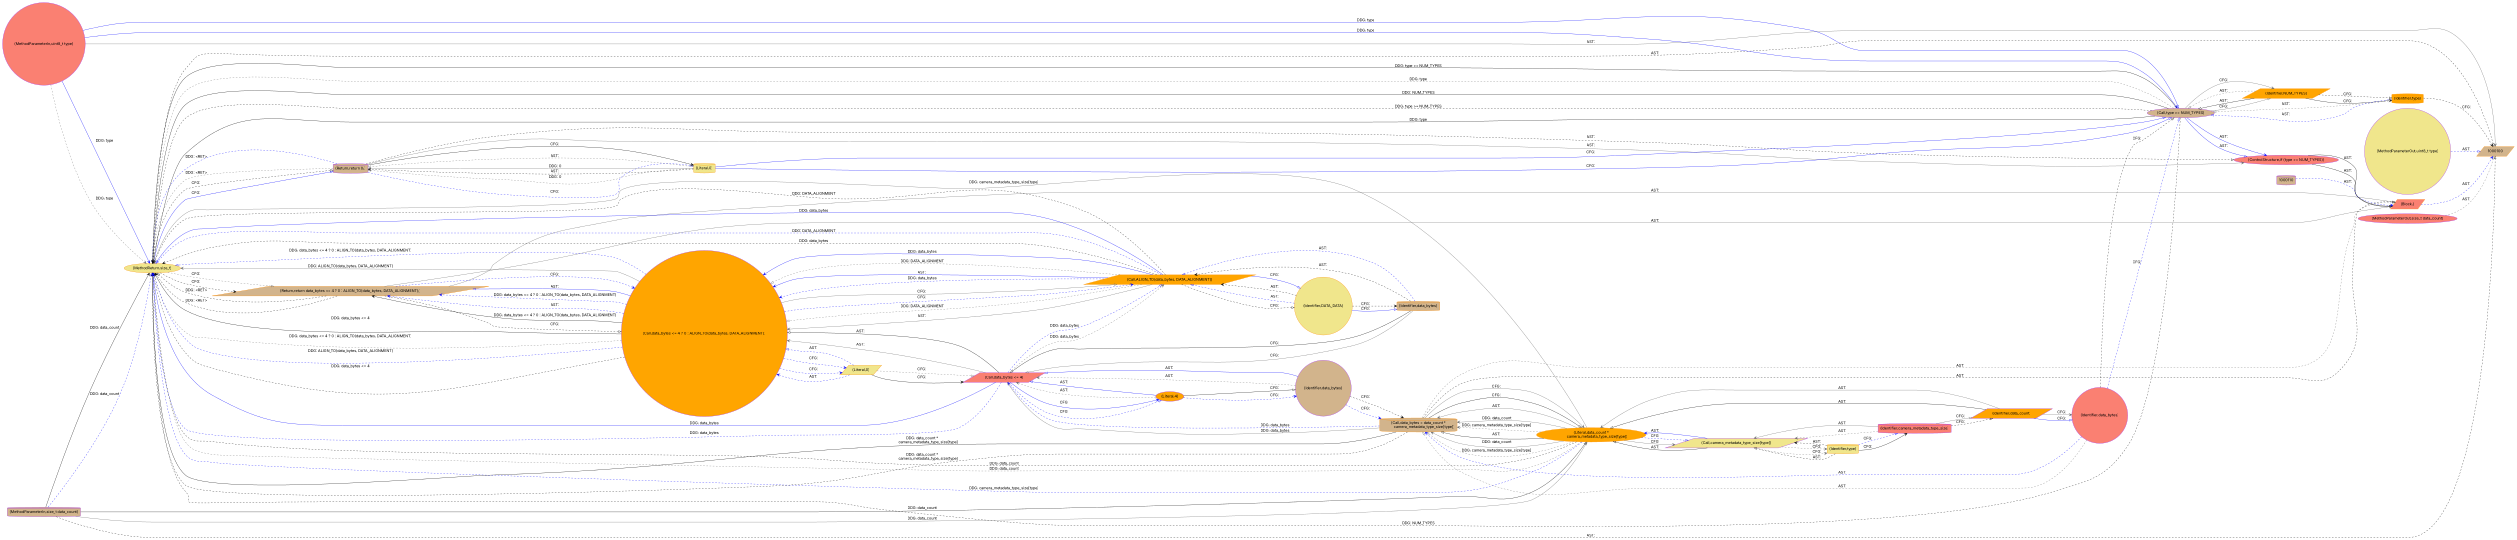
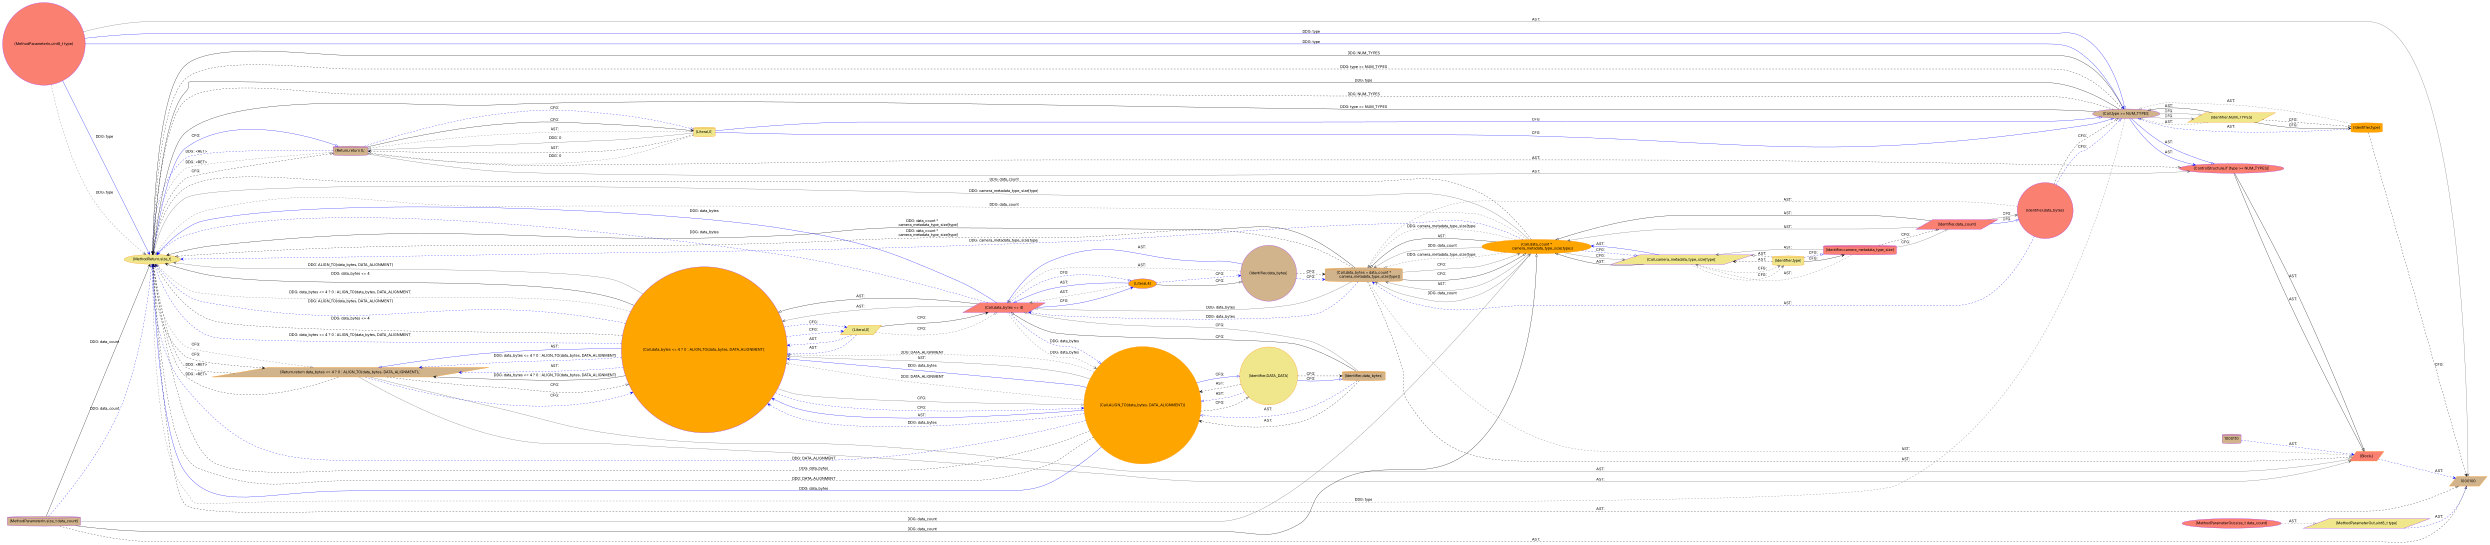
  digraph {
    fontname=Inter
    rankdir=LR
    node [color=purple fillcolor=tan fontname=Inter shape=cylinder style=filled]
    edge [arrowhead=onormal color=blue fontname=Inter style=dashed]
    n1 [color=darkorange fillcolor=khaki label="(MethodReturn,size_t)" shape=ellipse]
    n2 [label="(Return,return 0;)"]
    n3 [color=darkorange label="(Return,return data_bytes <= 4 ? 0 : ALIGN_TO(data_bytes, DATA_ALIGNMENT);)" shape=parallelogram]
    1000100 [color=darkorange shape=parallelogram]
    n5 [color=darkorange fillcolor=khaki label="(Literal,0)"]
    n6 [fillcolor=salmon label="(ControlStructure,if (type >= NUM_TYPES))" shape=ellipse]
    n7 [color=darkorange fillcolor=salmon label="(Block,)" shape=parallelogram]
    n8 [fillcolor=orange label="(Call,data_bytes <= 4 ? 0 : ALIGN_TO(data_bytes, DATA_ALIGNMENT))" shape=circle]
    n9 [fillcolor=salmon label="(MethodParameterIn,uint8_t type)" shape=circle]
    n10 [label="(Call,type >= NUM_TYPES)" shape=ellipse]
-   n11 [color=darkorange fillcolor=orange label="(Identifier,NUM_TYPES)" shape=parallelogram]
-   n12 [fillcolor=khaki label="(MethodParameterOut,uint8_t type)" shape=circle]
+   n11 [color=darkorange fillcolor=khaki label="(Identifier,NUM_TYPES)" shape=parallelogram]
+   n12 [fillcolor=khaki label="(MethodParameterOut,uint8_t type)" shape=parallelogram]
    n13 [label="(MethodParameterIn,size_t data_count)"]
-   n14 [color=darkorange fillcolor=orange label="(Literal,data_count *\n            camera_metadata_type_size[type])" shape=ellipse]
+   n14 [color=darkorange fillcolor=orange label="(Call,data_count *\n            camera_metadata_type_size[type])" shape=ellipse]
    n15 [color=darkorange label="(Call,data_bytes = data_count *\n            camera_metadata_type_size[type])"]
    n16 [fillcolor=khaki label="(Call,camera_metadata_type_size[type])" shape=parallelogram]
    n17 [fillcolor=salmon label="(MethodParameterOut,size_t data_count)" shape=ellipse]
    n18 [color=darkorange fillcolor=orange label="(Identifier,type)"]
    n19 [fillcolor=salmon label="(Call,data_bytes <= 4)" shape=parallelogram]
-   n20 [color=darkorange fillcolor=orange label="(Call,ALIGN_TO(data_bytes, DATA_ALIGNMENT))" shape=parallelogram]
+   n20 [color=darkorange fillcolor=orange label="(Call,ALIGN_TO(data_bytes, DATA_ALIGNMENT))" shape=circle]
    n21 [fillcolor=orange label="(Literal,4)" shape=ellipse]
    n22 [fillcolor=salmon label="(Identifier,data_bytes)" shape=circle]
    n23 [color=darkorange fillcolor=khaki label="(Identifier,type)"]
-   n24 [fillcolor=orange label="(Identifier,data_count)" shape=parallelogram]
+   n24 [fillcolor=salmon label="(Identifier,data_count)" shape=parallelogram]
    n25 [fillcolor=salmon label="(Identifier,camera_metadata_type_size)"]
    n26 [color=darkorange fillcolor=khaki label="(Literal,0)" shape=parallelogram]
    n27 [color=darkorange fillcolor=khaki label="(Identifier,DATA_DATA)" shape=circle]
    n28 [label="(Identifier,data_bytes)" shape=circle]
    n29 [color=darkorange label="(Identifier,data_bytes)"]
    1000110
    n1 -> n2 [color=black label="CFG: "]
    n1 -> n2 [label="CFG: " style=solid]
    n1 -> n3 [color=gray40 label="CFG: "]
    n1 -> n3 [arrowhead=vee color=black label="CFG: "]
    n1 -> 1000100 [color=black label="AST: "]
    n2 -> n1 [label="DDG: <RET>"]
    n2 -> n1 [color=gray40 label="DDG: <RET>"]
    n2 -> n5 [label="CFG: "]
    n2 -> n5 [arrowhead=vee color=black label="CFG: " style=solid]
    n2 -> n6 [arrowhead=vee color=gray40 label="AST: " style=solid]
    n2 -> n6 [color=black label="AST: "]
    n3 -> n1 [color=black label="DDG: <RET>"]
    n3 -> n1 [arrowhead=vee color=black label="DDG: <RET>"]
    n3 -> n7 [color=gray40 label="AST: " style=solid]
    n3 -> n7 [arrowhead=vee color=gray40 label="AST: " style=solid]
    n3 -> n8 [color=black label="CFG: "]
    n3 -> n8 [arrowhead=vee label="CFG: "]
    n5 -> n2 [color=gray40 label="AST: "]
    n5 -> n2 [color=gray40 label="DDG: 0" style=solid]
    n5 -> n2 [arrowhead=vee color=black label="AST: "]
    n5 -> n2 [color=gray40 label="DDG: 0"]
    n5 -> n10 [label="CFG: " style=solid]
    n5 -> n10 [label="CFG: " style=solid]
    n6 -> n7 [color=black label="AST: " style=solid]
    n6 -> n7 [color=black label="AST: " style=solid]
    n7 -> 1000100 [arrowhead=vee label="AST: "]
    n8 -> n1 [color=gray40 label="DDG: data_bytes <= 4 ? 0 : ALIGN_TO(data_bytes, DATA_ALIGNMENT)"]
    n8 -> n1 [label="DDG: ALIGN_TO(data_bytes, DATA_ALIGNMENT)"]
    n8 -> n1 [arrowhead=vee color=black label="DDG: data_bytes <= 4"]
    n8 -> n1 [label="DDG: data_bytes <= 4 ? 0 : ALIGN_TO(data_bytes, DATA_ALIGNMENT)"]
    n8 -> n1 [arrowhead=vee color=gray40 label="DDG: ALIGN_TO(data_bytes, DATA_ALIGNMENT)" style=solid]
    n8 -> n1 [arrowhead=vee color=black label="DDG: data_bytes <= 4" style=solid]
    n8 -> n3 [label="AST: " style=solid]
    n8 -> n3 [arrowhead=vee label="DDG: data_bytes <= 4 ? 0 : ALIGN_TO(data_bytes, DATA_ALIGNMENT)"]
    n8 -> n3 [arrowhead=vee label="AST: "]
    n8 -> n3 [arrowhead=vee color=black label="DDG: data_bytes <= 4 ? 0 : ALIGN_TO(data_bytes, DATA_ALIGNMENT)" style=solid]
    n8 -> n20 [color=gray40 label="CFG: " style=solid]
    n8 -> n20 [arrowhead=vee label="CFG: "]
    n8 -> n26 [arrowhead=vee label="CFG: "]
    n8 -> n26 [arrowhead=vee label="CFG: "]
    n9 -> n1 [arrowhead=vee label="DDG: type" style=solid]
    n9 -> n1 [arrowhead=vee color=gray40 label="DDG: type"]
    n9 -> 1000100 [arrowhead=vee color=gray40 label="AST: " style=solid]
    n9 -> n10 [label="DDG: type" style=solid]
    n9 -> n10 [arrowhead=vee label="DDG: type" style=solid]
    n10 -> n1 [color=black label="DDG: NUM_TYPES"]
    n10 -> n1 [arrowhead=vee color=black label="DDG: type >= NUM_TYPES" style=solid]
    n10 -> n1 [color=gray40 label="DDG: type"]
    n10 -> n1 [arrowhead=vee color=black label="DDG: NUM_TYPES" style=solid]
    n10 -> n1 [color=black label="DDG: type >= NUM_TYPES"]
    n10 -> n1 [arrowhead=vee color=black label="DDG: type" style=solid]
    n10 -> n6 [arrowhead=vee label="AST: " style=solid]
    n10 -> n6 [label="AST: " style=solid]
    n10 -> n11 [color=gray40 label="CFG: " style=solid]
    n10 -> n11 [arrowhead=vee color=gray40 label="CFG: " style=solid]
    n11 -> n10 [color=gray40 label="AST: "]
    n11 -> n10 [color=black label="AST: " style=solid]
    n11 -> n18 [arrowhead=vee color=black label="CFG: " style=solid]
    n11 -> n18 [color=black label="CFG: "]
    n12 -> 1000100 [label="AST: "]
    n13 -> n1 [arrowhead=vee color=black label="DDG: data_count" style=solid]
    n13 -> n1 [label="DDG: data_count"]
    n13 -> 1000100 [color=black label="AST: "]
    n13 -> n14 [color=black label="DDG: data_count" style=solid]
    n13 -> n14 [arrowhead=vee color=gray40 label="DDG: data_count" style=solid]
    n14 -> n1 [color=black label="DDG: data_count"]
    n14 -> n1 [color=gray40 label="DDG: camera_metadata_type_size[type]" style=solid]
    n14 -> n1 [arrowhead=vee color=gray40 label="DDG: data_count"]
    n14 -> n1 [arrowhead=vee label="DDG: camera_metadata_type_size[type]"]
    n14 -> n15 [arrowhead=vee color=gray40 label="AST: " style=solid]
    n14 -> n15 [arrowhead=vee color=gray40 label="DDG: data_count" style=solid]
    n14 -> n15 [arrowhead=vee color=gray40 label="DDG: camera_metadata_type_size[type]"]
    n14 -> n15 [color=black label="AST: " style=solid]
    n14 -> n15 [arrowhead=vee color=gray40 label="DDG: data_count" style=solid]
    n14 -> n15 [color=gray40 label="DDG: camera_metadata_type_size[type]"]
    n14 -> n16 [label="CFG: "]
    n14 -> n16 [arrowhead=vee color=gray40 label="CFG: " style=solid]
    n15 -> n1 [color=black label="DDG: data_count *\n            camera_metadata_type_size[type]"]
    n15 -> n1 [arrowhead=vee color=black label="DDG: data_count *\n            camera_metadata_type_size[type]" style=solid]
    n15 -> n7 [color=gray40 label="AST: "]
    n15 -> n7 [color=black label="AST: "]
    n15 -> n14 [color=black label="CFG: " style=solid]
    n15 -> n14 [arrowhead=vee color=gray40 label="CFG: " style=solid]
    n15 -> n19 [arrowhead=vee label="DDG: data_bytes"]
    n15 -> n19 [color=gray40 label="DDG: data_bytes" style=solid]
    n16 -> n14 [color=black label="AST: " style=solid]
    n16 -> n14 [arrowhead=vee label="AST: " style=solid]
    n16 -> n23 [arrowhead=vee color=gray40 label="CFG: "]
    n16 -> n23 [arrowhead=vee color=gray40 label="CFG: "]
-   n17 -> 1000100 [color=gray40 label="AST: "]
+   n17 -> n12 [color=gray40 label="AST: "]
    n18 -> 1000100 [arrowhead=vee color=black label="CFG: "]
    n18 -> n10 [color=gray40 label="AST: "]
    n18 -> n10 [label="AST: "]
    n19 -> n1 [arrowhead=vee label="DDG: data_bytes"]
    n19 -> n1 [arrowhead=vee label="DDG: data_bytes" style=solid]
    n19 -> n8 [color=black label="AST: " style=solid]
    n19 -> n8 [arrowhead=vee color=gray40 label="AST: " style=solid]
    n19 -> n20 [label="DDG: data_bytes"]
    n19 -> n20 [arrowhead=vee color=gray40 label="DDG: data_bytes"]
    n19 -> n21 [arrowhead=vee label="CFG: " style=solid]
    n19 -> n21 [label="CFG: "]
    n20 -> n1 [label="DDG: DATA_ALIGNMENT"]
    n20 -> n1 [arrowhead=vee color=black label="DDG: data_bytes"]
    n20 -> n1 [color=black label="DDG: DATA_ALIGNMENT"]
    n20 -> n1 [label="DDG: data_bytes" style=solid]
    n20 -> n8 [arrowhead=vee label="AST: " style=solid]
    n20 -> n8 [arrowhead=vee label="DDG: data_bytes"]
    n20 -> n8 [color=gray40 label="DDG: DATA_ALIGNMENT"]
    n20 -> n8 [arrowhead=vee color=gray40 label="AST: " style=solid]
    n20 -> n8 [arrowhead=vee label="DDG: data_bytes" style=solid]
    n20 -> n8 [color=gray40 label="DDG: DATA_ALIGNMENT"]
    n20 -> n27 [color=black label="CFG: "]
    n20 -> n27 [label="CFG: " style=solid]
    n21 -> n19 [label="AST: " style=solid]
    n21 -> n19 [arrowhead=vee color=gray40 label="AST: "]
    n21 -> n28 [arrowhead=vee label="CFG: "]
    n21 -> n28 [color=black label="CFG: " style=solid]
    n22 -> n10 [color=black label="CFG: "]
    n22 -> n10 [label="CFG: "]
    n22 -> n15 [arrowhead=vee label="AST: "]
    n22 -> n15 [color=gray40 label="AST: "]
    n23 -> n16 [color=black label="AST: "]
    n23 -> n16 [arrowhead=vee color=black label="AST: "]
    n23 -> n25 [arrowhead=vee color=black label="CFG: " style=solid]
    n23 -> n25 [label="CFG: "]
    n24 -> n14 [arrowhead=vee color=gray40 label="AST: " style=solid]
    n24 -> n14 [color=black label="AST: " style=solid]
    n24 -> n22 [label="CFG: " style=solid]
    n24 -> n22 [arrowhead=vee color=gray40 label="CFG: " style=solid]
    n25 -> n16 [arrowhead=vee color=gray40 label="AST: " style=solid]
    n25 -> n16 [arrowhead=vee color=gray40 label="AST: "]
    n25 -> n24 [color=black label="CFG: "]
    n25 -> n24 [color=gray40 label="CFG: " style=solid]
    n26 -> n8 [arrowhead=vee label="AST: "]
    n26 -> n8 [label="AST: "]
    n26 -> n19 [arrowhead=vee color=black label="CFG: " style=solid]
    n26 -> n19 [color=gray40 label="CFG: "]
    n27 -> n20 [arrowhead=vee color=black label="AST: "]
    n27 -> n20 [label="AST: "]
    n27 -> n29 [label="CFG: " style=solid]
    n27 -> n29 [arrowhead=vee color=black label="CFG: "]
    n28 -> n15 [arrowhead=vee color=black label="CFG: "]
    n28 -> n15 [arrowhead=vee label="CFG: "]
    n28 -> n19 [label="AST: " style=solid]
    n28 -> n19 [arrowhead=vee color=gray40 label="AST: "]
    n29 -> n19 [color=black label="CFG: " style=solid]
    n29 -> n19 [color=gray40 label="CFG: " style=solid]
    n29 -> n20 [label="AST: "]
    n29 -> n20 [arrowhead=vee color=black label="AST: "]
    1000110 -> n7 [arrowhead=vee label="AST: "]
  }
